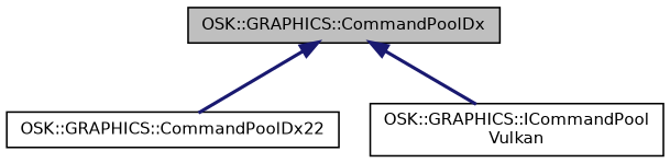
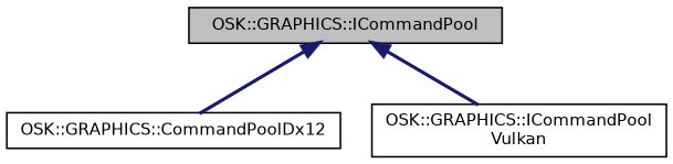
  digraph {
    node [color=black fillcolor=white fontname=Helvetica fontsize=10 shape=record style=filled]
    edge [color=midnightblue dir=back fontname=Helvetica fontsize=10 labelfontname=Helvetica labelfontsize=10 style=bold]
-   n1 [fillcolor=grey75 fontcolor=black height=0.2 label="OSK::GRAPHICS::CommandPoolDx" width=0.4]
-   n2 [height=0.2 label="OSK::GRAPHICS::CommandPoolDx22" width=0.4]
+   n1 [fillcolor=grey75 fontcolor=black height=0.2 label="OSK::GRAPHICS::ICommandPool" width=0.4]
+   n2 [height=0.2 label="OSK::GRAPHICS::CommandPoolDx12" width=0.4]
    n3 [height=0.2 label="OSK::GRAPHICS::ICommandPool\lVulkan" width=0.4]
    n1 -> n2
    n1 -> n3
  }
